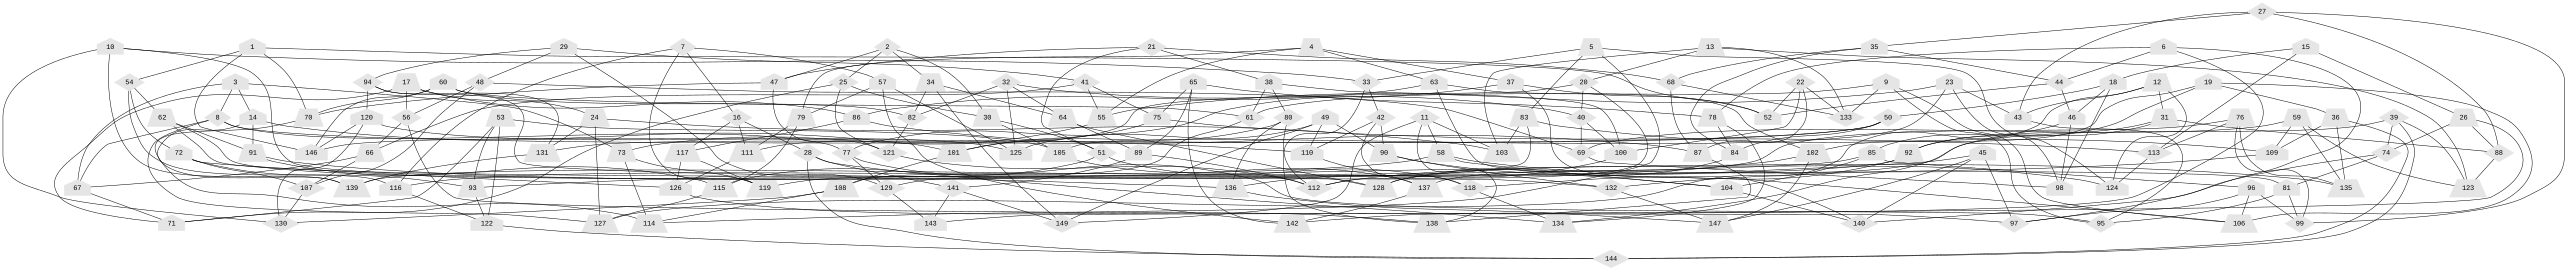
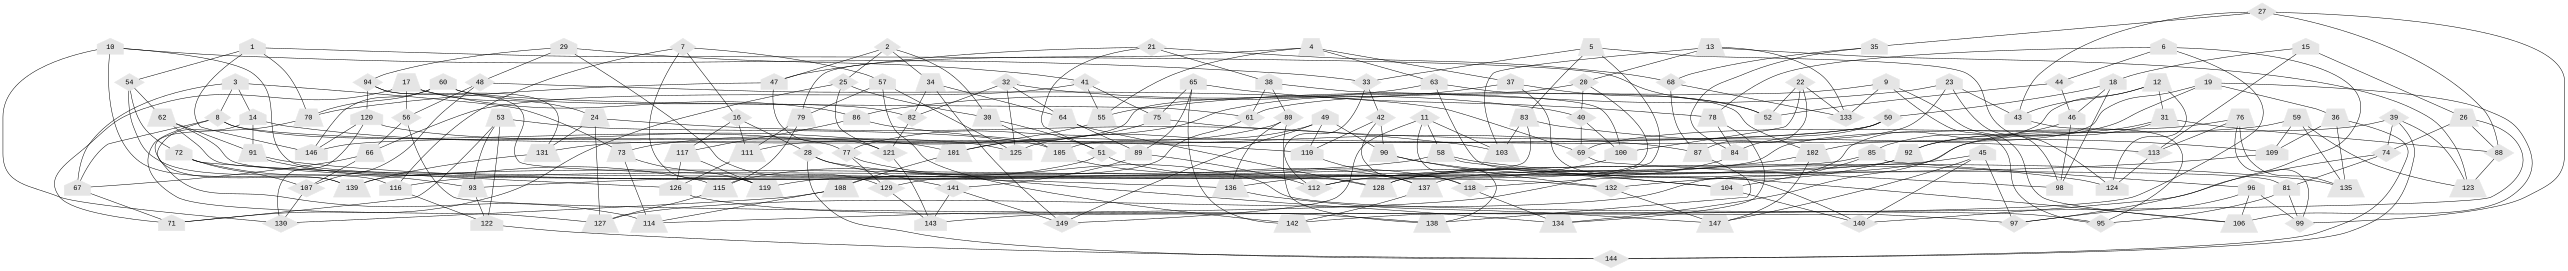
  graph {
    fontname="Liberation Mono"
    node [color=gray90 fontname="Liberation Mono" shape=trapezium style=filled]
    edge [fontname="Liberation Mono"]
    1 [shape=house]
    52 [shape=house]
    54 [shape=diamond]
    70
    146 [shape=house]
    116 [shape=house]
    62
    72 [shape=house]
    114
    2 [shape=diamond]
    25 [shape=diamond]
    30
    34
    47 [shape=house]
    71 [shape=house]
    121 [shape=diamond]
    51 [shape=diamond]
    105
    n19 [label=149 shape=diamond]
    64
    82 [shape=diamond]
    3 [shape=house]
    14 [shape=house]
    67 [shape=house]
    73
    8 [shape=diamond]
    139
    91
    101
    15 [shape=house]
    18 [shape=house]
    26
    113 [shape=diamond]
    119
    37 [shape=house]
    4
    55
    63 [shape=house]
    79
    77 [shape=diamond]
    140 [shape=diamond]
    106
    86 [shape=house]
    102
    111
    115
    33 [shape=diamond]
    5
    83
    124 [shape=house]
    138
    42 [shape=diamond]
    103
    129 [shape=diamond]
    109 [shape=house]
    6 [shape=house]
    44 [shape=diamond]
    78
    97 [shape=diamond]
    142
    46 [shape=house]
    134
    84 [shape=house]
    7 [shape=diamond]
    16 [shape=diamond]
    57 [shape=house]
    28 [shape=diamond]
    117
    125 [shape=house]
    122 [shape=house]
    110 [shape=house]
    127
    95 [shape=diamond]
    137
    9 [shape=house]
    61 [shape=diamond]
    133 [shape=diamond]
    108
    10 [shape=house]
    130 [shape=diamond]
    136
    147
    11 [shape=diamond]
    58
    104 [shape=house]
    12
    31
    43 [shape=house]
    92
    88 [shape=diamond]
    13
    20 [shape=diamond]
    123
    40 [shape=diamond]
    112 [shape=diamond]
    135
    50 [shape=diamond]
    98 [shape=house]
    74 [shape=diamond]
    143 [shape=house]
    141 [shape=diamond]
    144 [shape=diamond]
    126 [shape=house]
    17
    24
    56 [shape=diamond]
    131
    66
    87
    85 [shape=house]
    19 [shape=house]
    36
    118 [shape=diamond]
    100 [shape=house]
    69 [shape=diamond]
    21 [shape=diamond]
    38 [shape=house]
    68 [shape=diamond]
    80 [shape=diamond]
    22 [shape=diamond]
    23 [shape=house]
    81 [shape=house]
    27 [shape=diamond]
    35 [shape=house]
    99 [shape=diamond]
    29 [shape=house]
    41 [shape=diamond]
    48 [shape=diamond]
    94 [shape=diamond]
    75 [shape=house]
    107 [shape=diamond]
    132 [shape=diamond]
    120 [shape=house]
    32 [shape=diamond]
    128
    89 [shape=house]
    90
    39 [shape=diamond]
    45 [shape=house]
    93
    96 [shape=house]
    49 [shape=house]
    53
    59
    60 [shape=house]
    65 [shape=house]
    76
    1 -- 52
    1 -- 54
    1 -- 70
    1 -- 146
    54 -- 116
    54 -- 62
    54 -- 72
    70 -- 114
    116 -- 122
    62 -- 91
    62 -- 81
    62 -- 128
    72 -- 126
    72 -- 107
    72 -- 93
    2 -- 25
    2 -- 30
    2 -- 34
    2 -- 47
    25 -- 30
    25 -- 71
    25 -- 121
    30 -- 51
    30 -- 105
    34 -- n19
    34 -- 64
    34 -- 82
    47 -- 70
    47 -- 121
-   121 -- 112
+   121 -- 143
    51 -- 115
    51 -- 118
    105 -- 137
    64 -- 128
    64 -- 89
    82 -- 121
    3 -- 14
    3 -- 67
    3 -- 73
    3 -- 8
    14 -- 139
    14 -- 91
    14 -- 101
    67 -- 71
    73 -- 114
    73 -- 119
    8 -- 67
    8 -- 77
    8 -- 110
    8 -- 127
    91 -- 115
    91 -- 135
    101 -- 108
    15 -- 18
    15 -- 26
    15 -- 113
    18 -- 46
    18 -- 50
    18 -- 98
    26 -- 88
    26 -- 74
    26 -- 143
    113 -- 124
    37 -- 52
    37 -- 77
    37 -- 140
    4 -- 37
    4 -- 55
    4 -- 63
    4 -- 79
    55 -- 73
    63 -- 106
    63 -- 86
    63 -- 102
    79 -- 111
    79 -- 115
    77 -- 129
    77 -- 95
    86 -- 117
    86 -- 87
    102 -- 147
    102 -- 112
    111 -- 126
    115 -- 127
    33 -- 138
    33 -- 42
    5 -- 114
    5 -- 33
    5 -- 83
    5 -- 124
    83 -- 103
    83 -- 129
    83 -- 109
    42 -- 110
    42 -- 118
    42 -- 90
    129 -- 143
    109 -- 132
    6 -- 44
    6 -- 78
    6 -- 97
    6 -- 142
    44 -- 52
    44 -- 46
    78 -- 134
    78 -- 84
    46 -- 98
    46 -- 85
    84 -- 128
    7 -- 116
    7 -- 119
    7 -- 16
    7 -- 57
    16 -- 111
    16 -- 28
    16 -- 117
    57 -- 79
    57 -- 142
    57 -- 125
    28 -- 134
    28 -- 141
    28 -- 144
    117 -- 119
    117 -- 126
    122 -- 144
    110 -- 137
    137 -- 142
    9 -- 106
    9 -- 95
    9 -- 61
    9 -- 133
    61 -- 108
    108 -- 114
    108 -- 130
    10 -- 139
    10 -- 33
    10 -- 130
    10 -- 136
    136 -- 147
    11 -- n19
    11 -- 138
    11 -- 103
    11 -- 58
    58 -- 116
    58 -- 124
    58 -- 104
    104 -- 140
    12 -- 124
    12 -- 127
    12 -- 31
    12 -- 43
    31 -- 134
    31 -- 92
    31 -- 88
    43 -- 95
    92 -- 119
    92 -- 118
    88 -- 123
    13 -- 103
    13 -- 133
    13 -- 20
    13 -- 123
    20 -- 111
    20 -- 40
    20 -- 112
    40 -- 100
    40 -- 69
    50 -- 146
    50 -- 84
    50 -- 131
    74 -- 140
    74 -- 81
    141 -- n19
    141 -- 143
    126 -- 138
    17 -- 71
    17 -- 86
    17 -- 24
    17 -- 56
    24 -- 103
    24 -- 127
    24 -- 131
    56 -- 97
    56 -- 66
    131 -- 139
    66 -- 67
    66 -- 107
    87 -- 138
    85 -- 104
    85 -- 93
    85 -- 96
    19 -- 106
    19 -- 102
    19 -- 92
    19 -- 36
    36 -- 109
    36 -- 135
    36 -- 144
    118 -- 134
    100 -- 136
    69 -- 98
    21 -- 47
    21 -- 51
    21 -- 38
    21 -- 68
    38 -- 61
    38 -- 100
    38 -- 80
    68 -- 133
    68 -- 87
    80 -- 101
    80 -- 136
    80 -- 112
    22 -- 52
    22 -- 133
    22 -- 87
    22 -- 100
    23 -- 105
    23 -- 55
    23 -- 43
    23 -- 98
    81 -- 95
    81 -- 99
    27 -- 43
    27 -- 88
    27 -- 35
    27 -- 99
-   35 -- 44
    35 -- 84
    35 -- 68
    29 -- 129
    29 -- 41
    29 -- 48
    29 -- 94
    41 -- 55
    41 -- 66
    41 -- 75
    48 -- 56
    48 -- 69
    48 -- 107
    94 -- 131
    94 -- 132
    94 -- 120
    75 -- 101
    75 -- 113
    107 -- 130
    132 -- 147
    120 -- 146
    120 -- 125
    120 -- 130
    32 -- 64
    32 -- 82
    32 -- 125
    32 -- 40
    89 -- 112
    89 -- 141
    90 -- 104
    90 -- 132
    39 -- 137
    39 -- 123
    39 -- 74
    39 -- 144
    45 -- 140
    45 -- 97
    45 -- 147
    45 -- 128
    93 -- 122
    96 -- 106
    96 -- 97
    96 -- 99
    49 -- n19
    49 -- 125
    49 -- 110
    49 -- 90
    53 -- 71
    53 -- 105
    53 -- 122
    53 -- 93
    59 -- 109
    59 -- 123
    59 -- 135
    59 -- 69
    60 -- 70
    60 -- 146
    60 -- 82
    60 -- 61
    65 -- 78
    65 -- 142
    65 -- 75
    65 -- 89
    76 -- 139
    76 -- 113
    76 -- 135
    76 -- 99
  }
